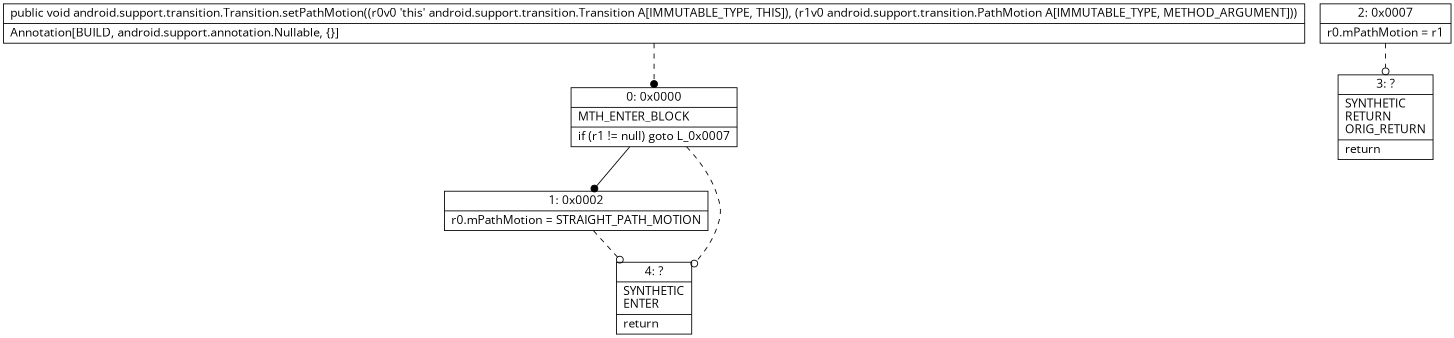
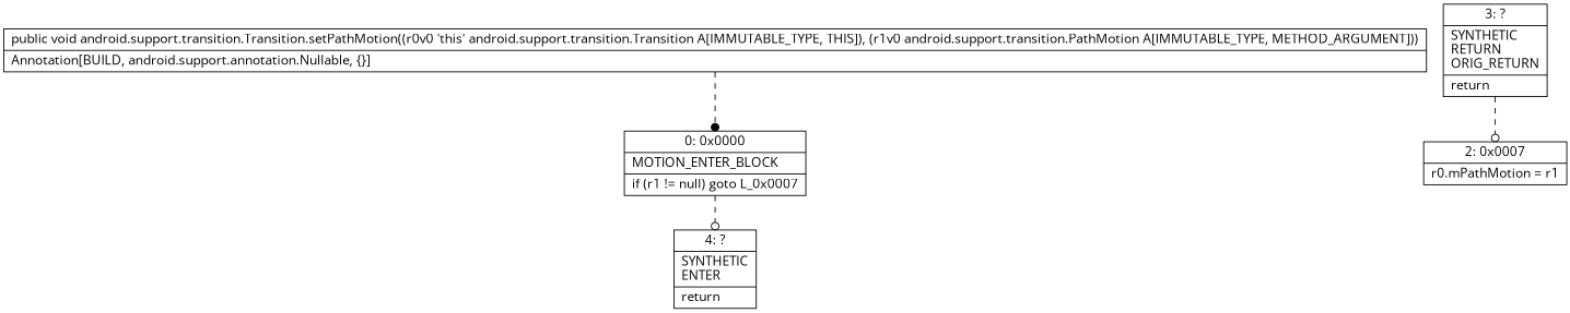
  digraph {
    fontname="Open Sans"
    node [fontname="Open Sans" shape=record]
    edge [arrowhead=odot fontname="Open Sans" style=dashed]
-   n1 [label="{0\:\ 0x0000|MTH_ENTER_BLOCK\l|if (r1 != null) goto L_0x0007\l}"]
-   n2 [label="{1\:\ 0x0002|r0.mPathMotion = STRAIGHT_PATH_MOTION\l}"]
+   n1 [label="{0\:\ 0x0000|MOTION_ENTER_BLOCK\l|if (r1 != null) goto L_0x0007\l}"]
    n3 [label="{4\:\ ?|SYNTHETIC\lENTER\l|return\l}"]
    n4 [label="{2\:\ 0x0007|r0.mPathMotion = r1\l}"]
    n5 [label="{3\:\ ?|SYNTHETIC\lRETURN\lORIG_RETURN\l|return\l}"]
    n6 [label="{public void android.support.transition.Transition.setPathMotion((r0v0 'this' android.support.transition.Transition A[IMMUTABLE_TYPE, THIS]), (r1v0 android.support.transition.PathMotion A[IMMUTABLE_TYPE, METHOD_ARGUMENT]))  | Annotation[BUILD, android.support.annotation.Nullable, \{\}]\l}"]
-   n1 -> n2 [arrowhead=dot style=solid]
    n1 -> n3
-   n2 -> n3
-   n4 -> n5
+   n5 -> n4
    n6 -> n1 [arrowhead=dot]
  }
